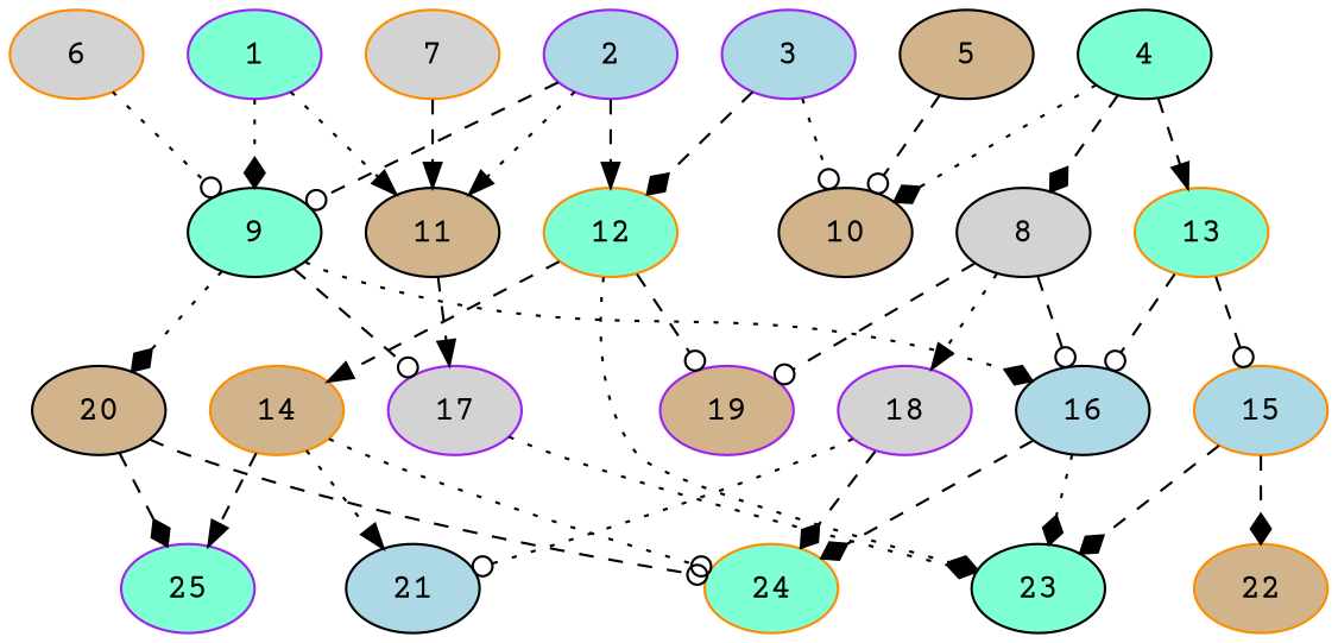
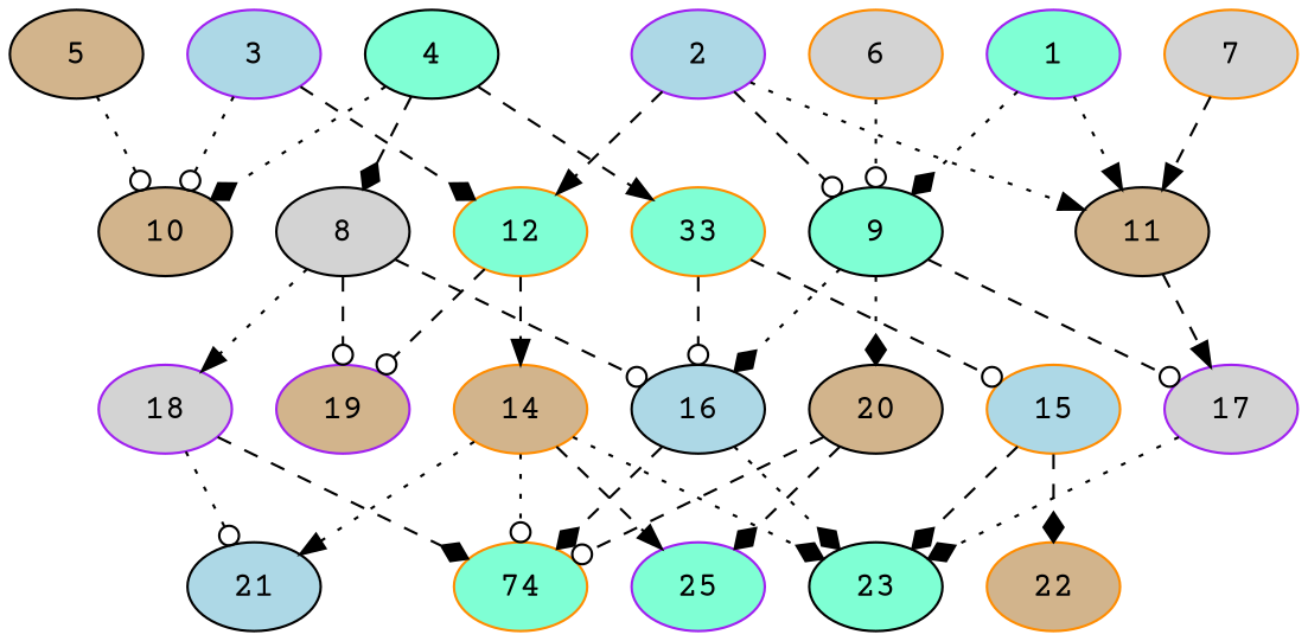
  digraph {
    fontname="Courier Prime"
    node [alpha=0.01 color=black fillcolor=aquamarine fontname="Courier Prime" style=filled]
    edge [arrowhead=diamond fontname="Courier Prime" style=dashed]
    1 [alpha=0.19 color=purple expect_size=35165184]
    9 [alpha=0.04 expect_size=13474816]
    11 [alpha=0.02 expect_size=27148288 fillcolor=tan]
    16 [alpha=0.07 expect_size=48578560 fillcolor=lightblue]
    17 [color=purple expect_size=33289216 fillcolor=lightgrey]
    20 [expect_size=47718400 fillcolor=tan]
    23 [alpha=0.06 expect_size=13172736]
-   24 [alpha=0.02 color=darkorange expect_size=16091136]
+   24 [alpha=0.02 color=darkorange expect_size=16091136 label=74]
    25 [alpha=0.03 color=purple expect_size=18158592]
    2 [alpha=0.19 color=purple expect_size=51654656 fillcolor=lightblue]
    12 [alpha=0.14 color=darkorange expect_size=23664640]
    19 [alpha=0.04 color=purple expect_size=38838272 fillcolor=tan]
    14 [color=darkorange expect_size=23432192 fillcolor=tan]
    21 [alpha=0.10 expect_size=22553600 fillcolor=lightblue]
    3 [alpha=0.00 color=purple expect_size=49313792 fillcolor=lightblue]
    10 [alpha=0.09 expect_size=29570048 fillcolor=tan]
    4 [alpha=0.20 expect_size=25351168]
    8 [alpha=0.06 expect_size=10376192 fillcolor=lightgrey]
-   13 [color=darkorange expect_size=22356992]
+   13 [color=darkorange expect_size=22356992 label=33]
    18 [alpha=0.13 color=purple expect_size=25168896 fillcolor=lightgrey]
    15 [alpha=0.16 color=darkorange expect_size=23170048 fillcolor=lightblue]
    22 [alpha=0.19 color=darkorange expect_size=26607616 fillcolor=tan]
    5 [alpha=0.11 expect_size=16439296 fillcolor=tan]
    6 [alpha=0.14 color=darkorange expect_size=12214272 fillcolor=lightgrey]
    7 [alpha=0.17 color=darkorange expect_size=12862464 fillcolor=lightgrey]
    1 -> 9 [style=dotted]
    1 -> 11 [arrowhead=normal style=dotted]
    9 -> 16 [style=dotted]
    9 -> 17 [arrowhead=odot]
    9 -> 20 [style=dotted]
    11 -> 17 [arrowhead=normal]
    16 -> 23 [style=dotted]
    16 -> 24
    17 -> 23 [style=dotted]
    20 -> 24 [arrowhead=odot]
    20 -> 25
    2 -> 9 [arrowhead=odot]
    2 -> 11 [arrowhead=normal style=dotted]
    2 -> 12 [arrowhead=normal]
    12 -> 19 [arrowhead=odot]
    12 -> 14 [arrowhead=normal]
-   12 -> 23 [style=dotted]
+   14 -> 23 [style=dotted]
    14 -> 24 [arrowhead=odot style=dotted]
    14 -> 25 [arrowhead=normal]
    14 -> 21 [arrowhead=normal style=dotted]
    3 -> 12
    3 -> 10 [arrowhead=odot style=dotted]
    4 -> 10 [style=dotted]
    4 -> 8
    4 -> 13 [arrowhead=normal]
    8 -> 16 [arrowhead=odot]
    8 -> 19 [arrowhead=odot]
    8 -> 18 [arrowhead=normal style=dotted]
    13 -> 16 [arrowhead=odot]
    13 -> 15 [arrowhead=odot]
    18 -> 24
    18 -> 21 [arrowhead=odot style=dotted]
    15 -> 23
    15 -> 22
-   5 -> 10 [arrowhead=odot]
+   5 -> 10 [arrowhead=odot style=dotted]
    6 -> 9 [arrowhead=odot style=dotted]
    7 -> 11 [arrowhead=normal]
  }
